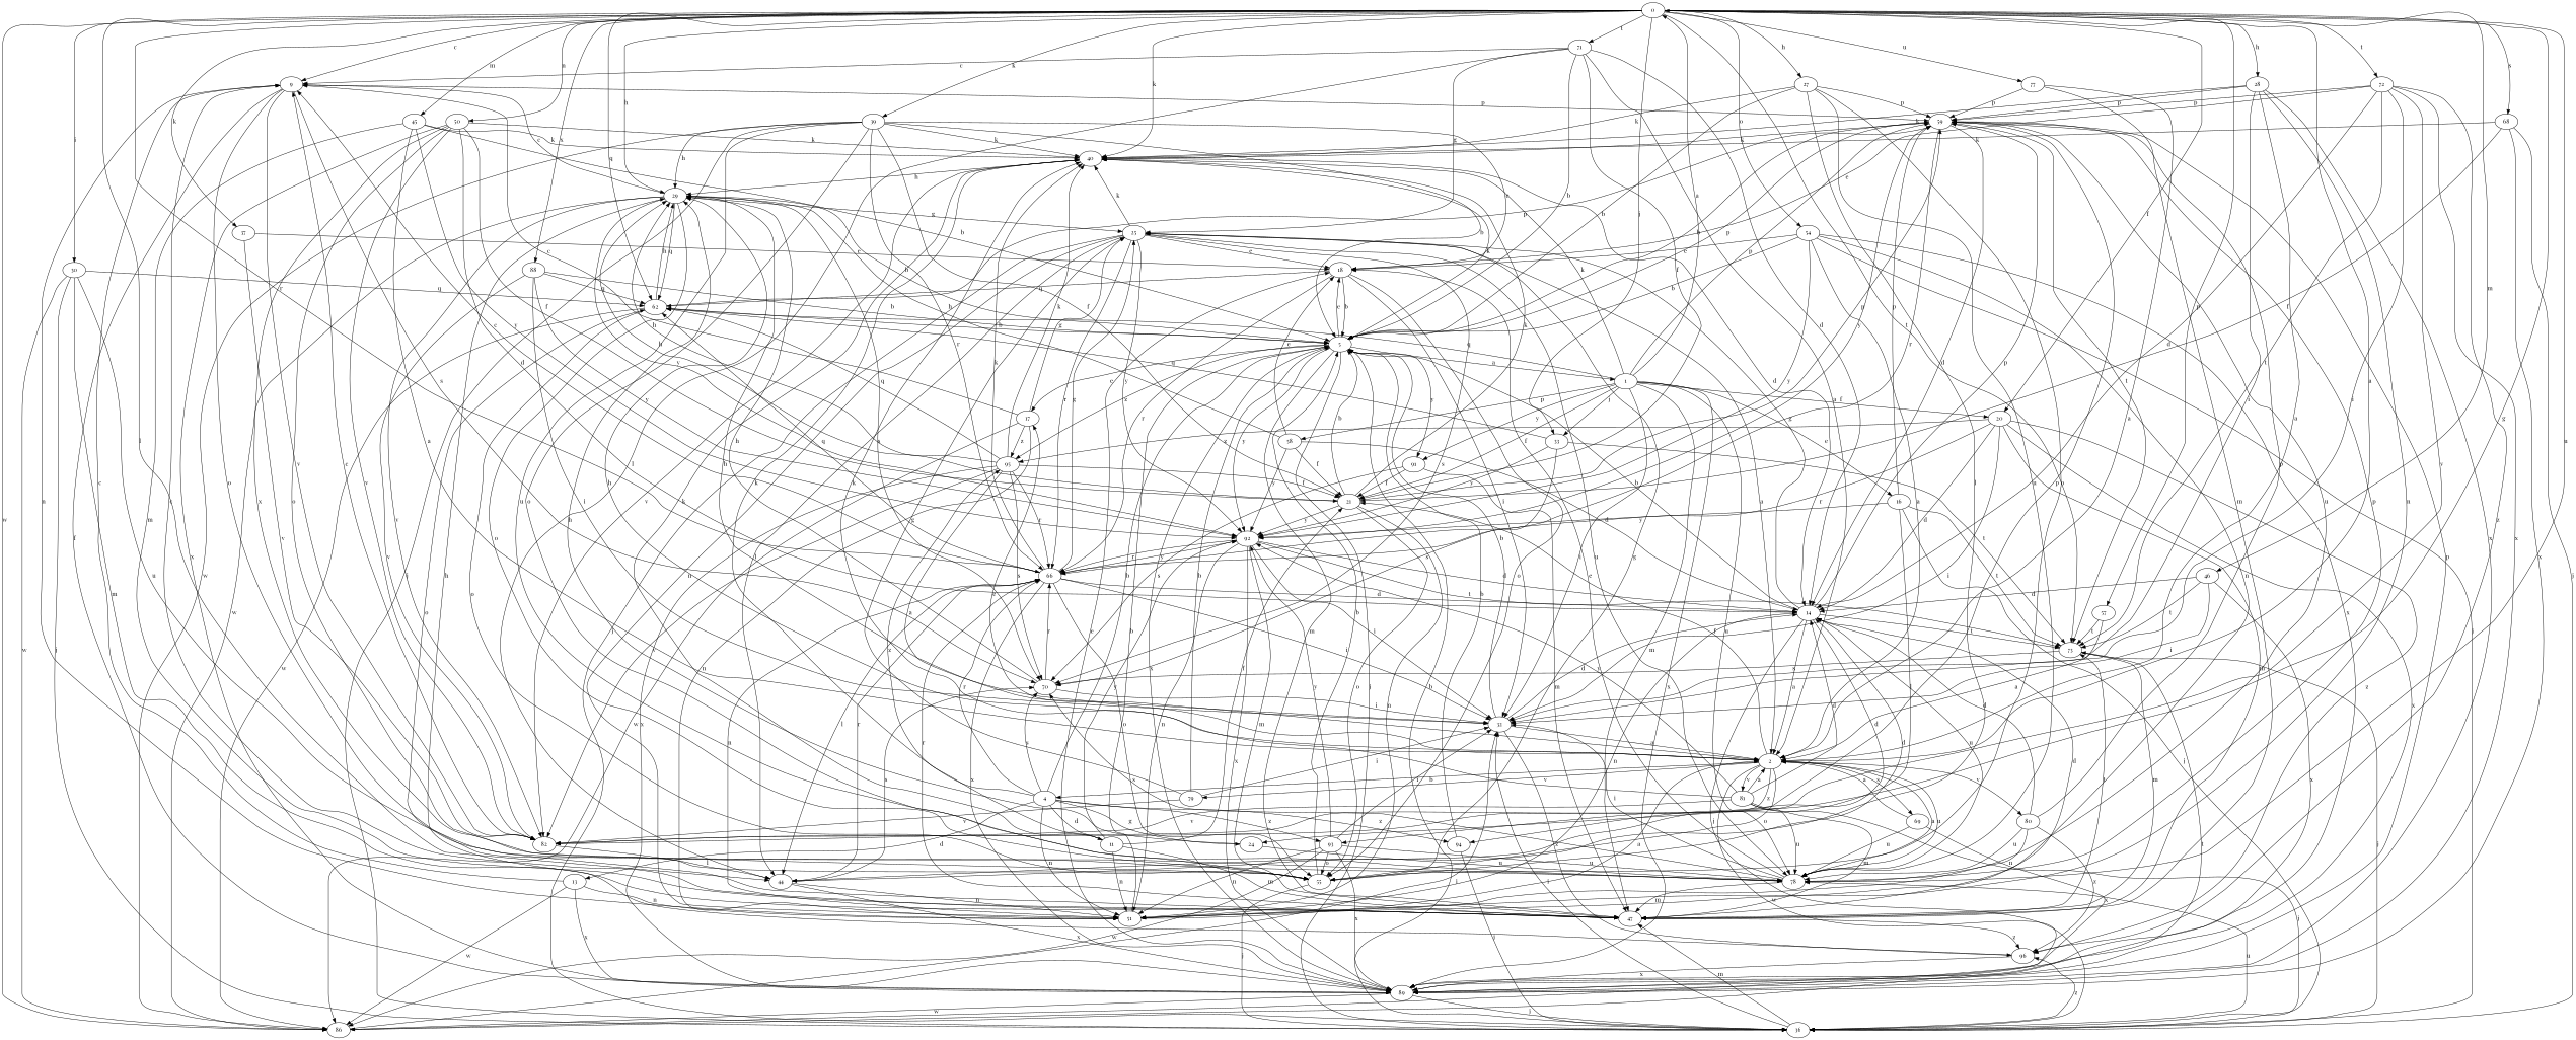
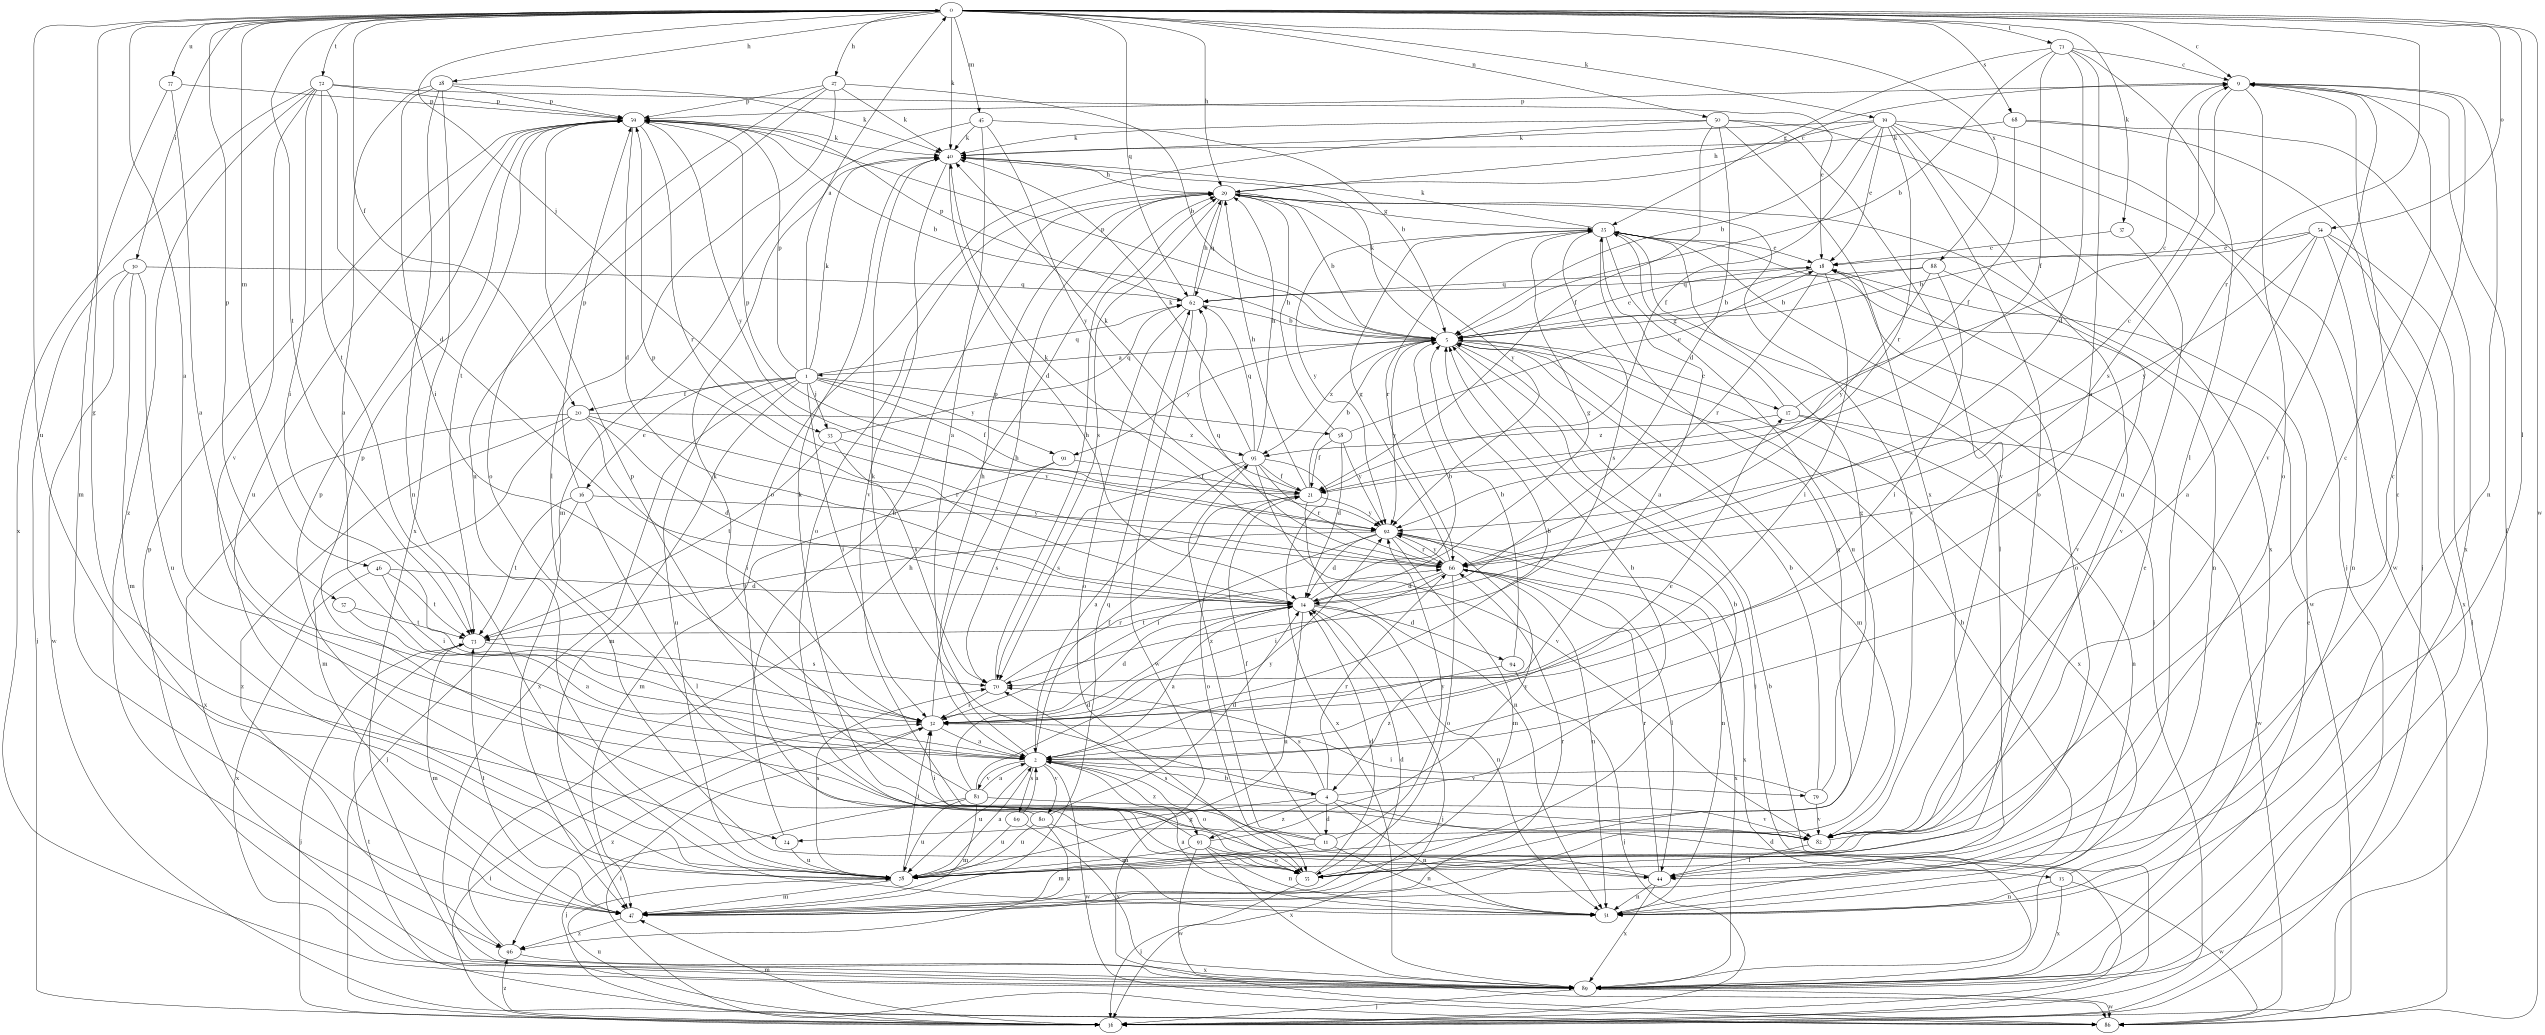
  strict digraph {
    fontname="Playfair Display"
    node [fontname="Playfair Display"]
    edge [fontname="Playfair Display"]
    0
    9
    20
    24
    27
    28
    29
    30
    33
    37
    39
    40
    44
    45
    46
    50
    54
    57
    62
    66
    68
    71
    72
    73
    77
    78
    86
    88
    59
    89
    55
    51
    70
    82
    32
    47
    95
    14
    96
    5
    2
    92
    25
    36
    18
    21
    1
    16
    58
    91
    4
    17
    69
    79
    80
    81
    93
    11
    13
    94
    0 -> 9 [label=c]
    0 -> 20 [label=f]
    0 -> 24 [label=g]
    0 -> 27 [label=h]
    0 -> 28 [label=h]
    0 -> 29 [label=h]
    0 -> 30 [label=i]
    0 -> 33 [label=j]
    0 -> 37 [label=k]
    0 -> 39 [label=k]
    0 -> 40 [label=k]
    0 -> 44 [label=l]
    0 -> 45 [label=m]
    0 -> 46 [label=m]
    0 -> 50 [label=n]
    0 -> 54 [label=o]
    0 -> 57 [label=p]
    0 -> 62 [label=q]
    0 -> 66 [label=r]
    0 -> 68 [label=s]
    0 -> 71 [label=t]
    0 -> 72 [label=t]
    0 -> 73 [label=t]
    0 -> 77 [label=u]
    0 -> 78 [label=u]
    0 -> 86 [label=w]
    0 -> 88 [label=x]
    9 -> 59 [label=p]
    9 -> 89 [label=f]
    9 -> 55 [label=o]
    9 -> 51 [label=n]
    9 -> 70 [label=s]
    9 -> 82 [label=v]
    20 -> 66 [label=r]
    20 -> 89 [label=x]
    20 -> 32 [label=i]
    20 -> 47 [label=m]
    20 -> 95 [label=z]
    20 -> 14 [label=d]
    20 -> 96 [label=z]
    24 -> 29 [label=h]
    24 -> 78 [label=u]
    27 -> 40 [label=k]
    27 -> 44 [label=l]
    27 -> 78 [label=u]
    27 -> 59 [label=p]
    27 -> 55 [label=o]
    27 -> 5 [label=b]
    28 -> 40 [label=k]
    28 -> 59 [label=p]
    28 -> 89 [label=x]
    28 -> 51 [label=n]
    28 -> 32 [label=i]
    28 -> 2 [label=a]
    29 -> 9 [label=c]
    29 -> 62 [label=q]
    29 -> 86 [label=w]
    29 -> 55 [label=o]
    29 -> 70 [label=s]
    29 -> 82 [label=v]
    29 -> 5 [label=b]
    29 -> 92 [label=y]
    29 -> 25 [label=g]
    30 -> 62 [label=q]
    30 -> 78 [label=u]
    30 -> 86 [label=w]
    30 -> 47 [label=m]
    30 -> 36 [label=j]
    33 -> 62 [label=q]
    33 -> 73 [label=t]
    33 -> 70 [label=s]
    33 -> 92 [label=y]
    37 -> 82 [label=v]
    37 -> 18 [label=e]
    39 -> 29 [label=h]
    39 -> 40 [label=k]
    39 -> 66 [label=r]
    39 -> 78 [label=u]
    39 -> 86 [label=w]
    39 -> 55 [label=o]
    39 -> 5 [label=b]
    39 -> 36 [label=j]
    39 -> 18 [label=e]
    39 -> 21 [label=f]
    40 -> 29 [label=h]
    40 -> 82 [label=v]
    40 -> 14 [label=d]
    44 -> 66 [label=r]
    44 -> 89 [label=x]
    44 -> 51 [label=n]
    44 -> 70 [label=s]
    45 -> 40 [label=k]
    45 -> 47 [label=m]
    45 -> 5 [label=b]
    45 -> 2 [label=a]
    45 -> 92 [label=y]
    46 -> 73 [label=t]
    46 -> 89 [label=x]
    46 -> 32 [label=i]
    46 -> 14 [label=d]
    50 -> 40 [label=k]
    50 -> 78 [label=x]
    50 -> 89 [label=x]
    50 -> 55 [label=o]
    50 -> 82 [label=v]
    50 -> 14 [label=d]
    50 -> 21 [label=f]
    54 -> 89 [label=x]
    54 -> 51 [label=n]
    54 -> 5 [label=b]
    54 -> 2 [label=a]
    54 -> 92 [label=y]
    54 -> 36 [label=j]
    54 -> 18 [label=e]
    57 -> 73 [label=t]
    57 -> 2 [label=a]
    62 -> 29 [label=h]
    62 -> 86 [label=w]
    62 -> 59 [label=p]
    62 -> 55 [label=o]
    62 -> 5 [label=b]
    66 -> 9 [label=c]
    66 -> 40 [label=k]
    66 -> 44 [label=l]
    66 -> 62 [label=q]
    66 -> 89 [label=x]
    66 -> 55 [label=o]
    66 -> 51 [label=n]
    66 -> 32 [label=i]
    66 -> 14 [label=d]
    66 -> 92 [label=y]
    66 -> 25 [label=g]
    68 -> 40 [label=k]
    68 -> 89 [label=x]
    68 -> 36 [label=j]
    68 -> 21 [label=f]
    71 -> 9 [label=c]
    71 -> 44 [label=l]
    71 -> 14 [label=d]
    71 -> 5 [label=b]
    71 -> 2 [label=a]
    71 -> 25 [label=g]
    71 -> 21 [label=f]
    72 -> 73 [label=t]
    72 -> 59 [label=p]
    72 -> 89 [label=x]
    72 -> 82 [label=v]
    72 -> 32 [label=i]
    72 -> 14 [label=d]
    72 -> 96 [label=z]
    72 -> 18 [label=e]
    73 -> 70 [label=s]
    73 -> 47 [label=m]
    73 -> 36 [label=j]
    77 -> 59 [label=p]
    77 -> 47 [label=m]
    77 -> 2 [label=a]
    78 -> 59 [label=p]
    78 -> 70 [label=s]
    78 -> 32 [label=i]
    78 -> 47 [label=m]
    78 -> 2 [label=a]
    78 -> 18 [label=e]
    86 -> 73 [label=t]
    86 -> 32 [label=i]
    88 -> 62 [label=q]
    88 -> 82 [label=v]
    88 -> 32 [label=i]
    88 -> 5 [label=b]
    88 -> 92 [label=y]
    59 -> 40 [label=k]
    59 -> 66 [label=r]
    59 -> 73 [label=t]
    59 -> 78 [label=u]
    59 -> 14 [label=d]
    59 -> 5 [label=b]
    59 -> 92 [label=y]
    89 -> 86 [label=w]
    89 -> 59 [label=p]
    89 -> 36 [label=j]
    89 -> 18 [label=e]
    55 -> 14 [label=d]
    55 -> 5 [label=b]
    55 -> 25 [label=g]
    55 -> 36 [label=j]
    51 -> 5 [label=b]
    51 -> 2 [label=a]
    70 -> 29 [label=h]
    70 -> 66 [label=r]
    70 -> 32 [label=i]
    82 -> 9 [label=c]
    82 -> 44 [label=l]
    82 -> 59 [label=p]
    32 -> 29 [label=h]
    32 -> 14 [label=d]
    32 -> 96 [label=z]
    32 -> 5 [label=b]
    32 -> 2 [label=a]
    47 -> 9 [label=c]
-   47 -> 62 [label=o]
+   47 -> 62 [label=q]
    47 -> 66 [label=r]
    47 -> 73 [label=t]
    47 -> 14 [label=d]
    47 -> 96 [label=z]
    95 -> 29 [label=h]
    95 -> 40 [label=k]
    95 -> 62 [label=q]
    95 -> 66 [label=r]
    95 -> 89 [label=x]
    95 -> 70 [label=s]
    95 -> 82 [label=v]
    95 -> 2 [label=a]
    95 -> 21 [label=f]
    14 -> 73 [label=t]
    14 -> 78 [label=u]
    14 -> 59 [label=p]
    14 -> 51 [label=n]
    14 -> 5 [label=b]
    14 -> 2 [label=a]
    14 -> 25 [label=g]
    14 -> 36 [label=j]
    14 -> 94 [label=d]
    96 -> 29 [label=h]
    96 -> 89 [label=x]
    5 -> 40 [label=k]
    5 -> 59 [label=p]
    5 -> 89 [label=x]
    5 -> 47 [label=m]
    5 -> 95 [label=z]
    5 -> 92 [label=y]
    5 -> 36 [label=j]
    5 -> 18 [label=e]
    5 -> 1 [label=a]
    5 -> 91 [label=y]
    5 -> 17 [label=e]
    2 -> 0 [label=a]
    2 -> 29 [label=h]
    2 -> 78 [label=u]
    2 -> 86 [label=w]
    2 -> 55 [label=o]
    2 -> 21 [label=f]
    2 -> 4 [label=b]
    2 -> 17 [label=e]
    2 -> 69 [label=s]
    2 -> 79 [label=v]
    2 -> 80 [label=v]
    2 -> 81 [label=v]
    2 -> 93 [label=z]
    92 -> 66 [label=r]
    92 -> 73 [label=t]
    92 -> 89 [label=x]
    92 -> 51 [label=n]
    92 -> 32 [label=i]
    92 -> 47 [label=m]
    92 -> 14 [label=d]
    25 -> 40 [label=k]
    25 -> 44 [label=l]
    25 -> 66 [label=r]
    25 -> 78 [label=u]
    25 -> 51 [label=n]
    25 -> 70 [label=s]
    25 -> 2 [label=a]
    25 -> 92 [label=y]
    25 -> 36 [label=j]
    25 -> 18 [label=e]
    36 -> 78 [label=u]
    36 -> 32 [label=i]
    36 -> 47 [label=m]
    36 -> 96 [label=z]
    36 -> 5 [label=b]
    18 -> 62 [label=q]
    18 -> 66 [label=r]
    18 -> 55 [label=o]
    18 -> 32 [label=i]
    18 -> 5 [label=b]
    21 -> 29 [label=h]
    21 -> 40 [label=k]
    21 -> 59 [label=p]
    21 -> 55 [label=o]
    21 -> 51 [label=n]
    21 -> 5 [label=b]
    21 -> 92 [label=y]
    1 -> 0 [label=a]
    1 -> 20 [label=f]
    1 -> 33 [label=j]
    1 -> 40 [label=k]
    1 -> 62 [label=q]
    1 -> 78 [label=u]
    1 -> 59 [label=p]
    1 -> 89 [label=x]
    1 -> 32 [label=i]
    1 -> 47 [label=m]
    1 -> 21 [label=f]
    1 -> 16 [label=e]
    1 -> 58 [label=p]
    1 -> 91 [label=y]
    16 -> 44 [label=l]
    16 -> 73 [label=t]
    16 -> 59 [label=p]
    16 -> 92 [label=y]
    16 -> 36 [label=j]
    58 -> 29 [label=h]
    58 -> 14 [label=d]
    58 -> 92 [label=y]
    58 -> 18 [label=e]
    58 -> 21 [label=f]
    91 -> 70 [label=s]
    91 -> 47 [label=m]
    91 -> 21 [label=f]
    4 -> 24 [label=g]
    4 -> 40 [label=k]
    4 -> 66 [label=r]
    4 -> 51 [label=n]
    4 -> 70 [label=s]
    4 -> 5 [label=b]
    4 -> 93 [label=z]
    4 -> 11 [label=d]
    4 -> 13 [label=d]
-   4 -> 94 [label=z]
+   94 -> 4 [label=z]
    17 -> 9 [label=c]
    17 -> 86 [label=w]
    17 -> 51 [label=n]
    17 -> 95 [label=z]
    17 -> 25 [label=g]
    69 -> 78 [label=u]
    69 -> 89 [label=x]
    69 -> 2 [label=a]
    79 -> 82 [label=v]
    79 -> 32 [label=i]
    79 -> 5 [label=b]
    79 -> 25 [label=g]
    80 -> 78 [label=u]
    80 -> 59 [label=p]
    80 -> 51 [label=n]
    80 -> 14 [label=d]
    80 -> 96 [label=z]
    81 -> 40 [label=k]
    81 -> 78 [label=u]
    81 -> 82 [label=v]
    81 -> 47 [label=m]
    81 -> 14 [label=d]
    81 -> 2 [label=a]
    81 -> 92 [label=y]
    81 -> 36 [label=j]
    93 -> 78 [label=u]
    93 -> 86 [label=w]
    93 -> 89 [label=x]
    93 -> 55 [label=o]
    93 -> 51 [label=n]
    93 -> 32 [label=i]
    93 -> 92 [label=y]
    11 -> 40 [label=k]
    11 -> 51 [label=n]
    11 -> 47 [label=m]
    11 -> 95 [label=z]
    11 -> 92 [label=y]
    11 -> 21 [label=f]
    13 -> 9 [label=c]
    13 -> 86 [label=w]
    13 -> 89 [label=x]
    13 -> 51 [label=n]
    94 -> 5 [label=b]
    94 -> 36 [label=j]
  }
